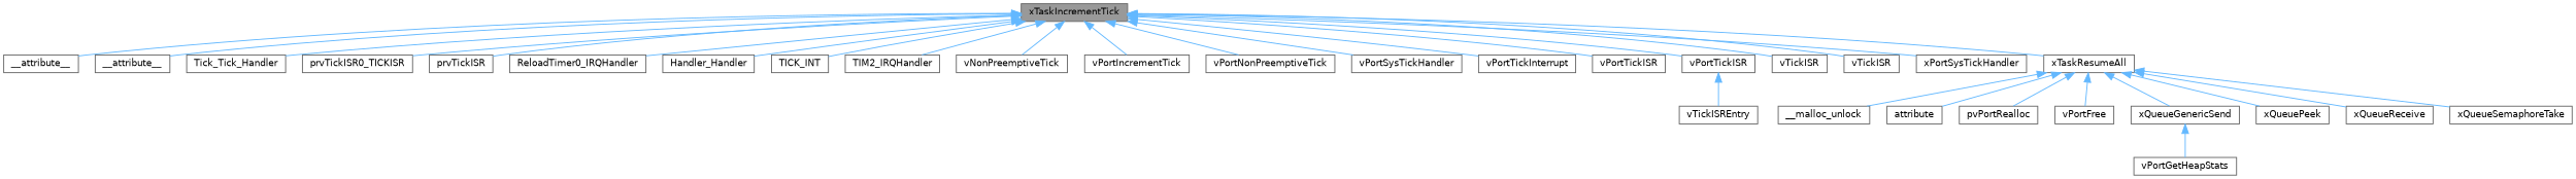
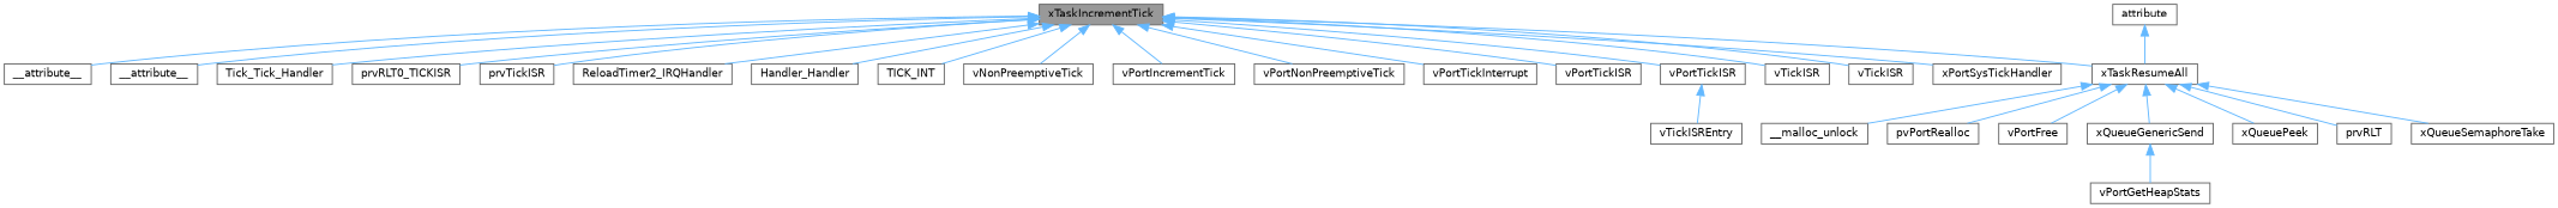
  digraph {
    rankdir=TB
    node [color=grey40 fillcolor=white fontname=Helvetica fontsize=10 shape=box style=filled]
    edge [color=steelblue1 dir=back fontname=Helvetica fontsize=10 labelfontname=Helvetica labelfontsize=10 style=solid]
    n1 [color=gray40 fillcolor=grey60 fontcolor=black height=0.2 label=xTaskIncrementTick width=0.4]
    n2 [height=0.2 label=__attribute__ width=0.4]
    n3 [height=0.2 label=__attribute__ width=0.4]
    n4 [height=0.2 label=Tick_Tick_Handler width=0.4]
-   n5 [height=0.2 label=prvTickISR0_TICKISR width=0.4]
+   n5 [height=0.2 label=prvRLT0_TICKISR width=0.4]
    n6 [height=0.2 label=prvTickISR width=0.4]
-   n7 [height=0.2 label=ReloadTimer0_IRQHandler width=0.4]
+   n7 [height=0.2 label=ReloadTimer2_IRQHandler width=0.4]
    n8 [height=0.2 label=Handler_Handler width=0.4]
    n9 [height=0.2 label=TICK_INT width=0.4]
-   n10 [height=0.2 label=TIM2_IRQHandler width=0.4]
    n11 [height=0.2 label=vNonPreemptiveTick width=0.4]
    n12 [height=0.2 label=vPortIncrementTick width=0.4]
    n13 [height=0.2 label=vPortNonPreemptiveTick width=0.4]
-   n14 [height=0.2 label=vPortSysTickHandler width=0.4]
    n15 [height=0.2 label=vPortTickInterrupt width=0.4]
    n16 [height=0.2 label=vPortTickISR width=0.4]
    n17 [height=0.2 label=vPortTickISR width=0.4]
    n18 [height=0.2 label=vTickISR width=0.4]
    n19 [height=0.2 label=vTickISR width=0.4]
    n20 [height=0.2 label=xPortSysTickHandler width=0.4]
    n21 [height=0.2 label=xTaskResumeAll width=0.4]
    n22 [height=0.2 label=vTickISREntry width=0.4]
    n23 [height=0.2 label=__malloc_unlock width=0.4]
    n24 [height=0.2 label=attribute width=0.4]
    n25 [height=0.2 label=pvPortRealloc width=0.4]
    n26 [height=0.2 label=vPortFree width=0.4]
    n27 [height=0.2 label=xQueueGenericSend width=0.4]
    n28 [height=0.2 label=xQueuePeek width=0.4]
-   n29 [height=0.2 label=xQueueReceive width=0.4]
+   n29 [height=0.2 label=prvRLT width=0.4]
    n30 [height=0.2 label=xQueueSemaphoreTake width=0.4]
    n31 [height=0.2 label=vPortGetHeapStats width=0.4]
    n1 -> n2
    n1 -> n3
    n1 -> n4
    n1 -> n5
    n1 -> n6
    n1 -> n7
    n1 -> n8
    n1 -> n9
-   n1 -> n10
    n1 -> n11
    n1 -> n12
    n1 -> n13
-   n1 -> n14
    n1 -> n15
    n1 -> n16
    n1 -> n17
    n1 -> n18
    n1 -> n19
    n1 -> n20
    n1 -> n21
    n17 -> n22
    n21 -> n23
-   n21 -> n24
+   n24 -> n21
    n21 -> n25
    n21 -> n26
    n21 -> n27
    n21 -> n28
    n21 -> n29
    n21 -> n30
    n27 -> n31
  }
